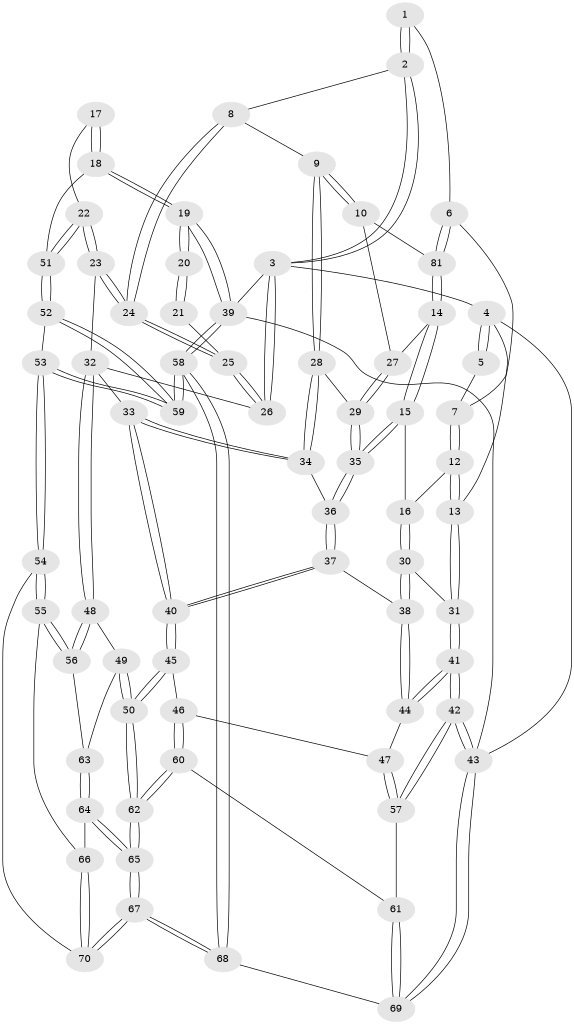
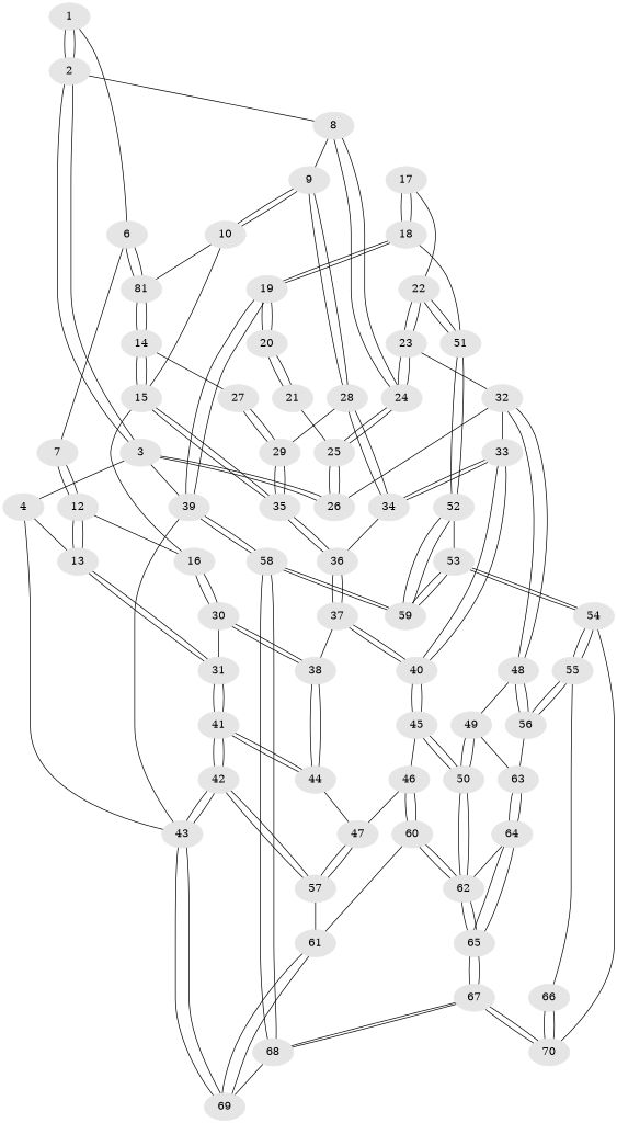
  graph {
    node [color=gray90 style=filled]
    1
    2
    6
    3
    8
    7
    n7 [label=81]
    4
    26
    39
    9
    24
-   5
    13
    43
    58
    31
    69
    12
    14
    16
    10
    28
    25
    27
    29
    34
    15
    30
    41
    35
    36
    38
    17
    18
    22
    19
    51
    23
    20
    52
    21
    32
    33
    48
    44
    42
    40
    49
    56
    45
    37
    47
    59
    68
    46
    50
    57
    61
    60
    62
    63
    64
    65
    53
    54
    55
    70
    66
    67
    1 -- 2
    1 -- 2
    1 -- 6
    2 -- 3
    2 -- 3
    2 -- 8
    6 -- 7
    6 -- n7
    6 -- n7
    3 -- 4
    3 -- 26
    3 -- 26
    3 -- 39
    8 -- 9
    8 -- 24
    8 -- 24
    7 -- 12
    7 -- 12
    n7 -- 14
    n7 -- 14
-   4 -- 5
-   4 -- 5
    4 -- 13
    4 -- 43
    39 -- 43
    39 -- 58
    39 -- 58
    9 -- 10
    9 -- 10
    9 -- 28
    9 -- 28
    24 -- 25
    24 -- 25
-   5 -- 7
    13 -- 31
    13 -- 31
    43 -- 69
    43 -- 69
    58 -- 59
    58 -- 59
    58 -- 68
    58 -- 68
    31 -- 41
    31 -- 41
    12 -- 13
    12 -- 13
    12 -- 16
    14 -- 27
    14 -- 15
    14 -- 15
    16 -- 30
    16 -- 30
    10 -- n7
-   10 -- 27
+   10 -- 15
    28 -- 29
    28 -- 34
    28 -- 34
    25 -- 26
    25 -- 26
    27 -- 29
    27 -- 29
    29 -- 35
    29 -- 35
    34 -- 36
    15 -- 16
    15 -- 35
    15 -- 35
    30 -- 31
    30 -- 38
    30 -- 38
    41 -- 44
    41 -- 44
    41 -- 42
    41 -- 42
    35 -- 36
    35 -- 36
    36 -- 37
    36 -- 37
    38 -- 44
    38 -- 44
    17 -- 18
    17 -- 18
    17 -- 22
    18 -- 19
    18 -- 19
    18 -- 51
    22 -- 51
    22 -- 51
    22 -- 23
    22 -- 23
    19 -- 39
    19 -- 39
    19 -- 20
    19 -- 20
    51 -- 52
    51 -- 52
    23 -- 24
    23 -- 24
    23 -- 32
    20 -- 21
    20 -- 21
    52 -- 59
    52 -- 59
    52 -- 53
    21 -- 25
    32 -- 26
    32 -- 33
    32 -- 48
    32 -- 48
    33 -- 34
    33 -- 34
    33 -- 40
    33 -- 40
    48 -- 49
    48 -- 56
    48 -- 56
    44 -- 47
    42 -- 43
    42 -- 43
    42 -- 57
    42 -- 57
    40 -- 45
    40 -- 45
    49 -- 50
    49 -- 50
    49 -- 63
    56 -- 63
    45 -- 46
    45 -- 50
    45 -- 50
    37 -- 38
    37 -- 40
    37 -- 40
    47 -- 57
    47 -- 57
    68 -- 69
    46 -- 47
    46 -- 60
    46 -- 60
    50 -- 62
    50 -- 62
    57 -- 61
    61 -- 69
    61 -- 69
    60 -- 61
    60 -- 62
    60 -- 62
    62 -- 65
    62 -- 65
    63 -- 64
    63 -- 64
    64 -- 65
    64 -- 65
-   64 -- 66
+   64 -- 62
    65 -- 67
    65 -- 67
    53 -- 59
    53 -- 59
    53 -- 54
    53 -- 54
    54 -- 55
    54 -- 55
    54 -- 70
    55 -- 56
    55 -- 56
    55 -- 66
    66 -- 70
    66 -- 70
    67 -- 68
    67 -- 68
    67 -- 70
    67 -- 70
  }
